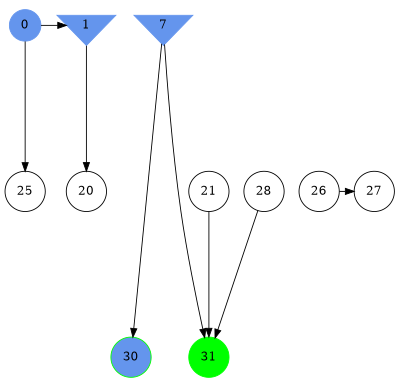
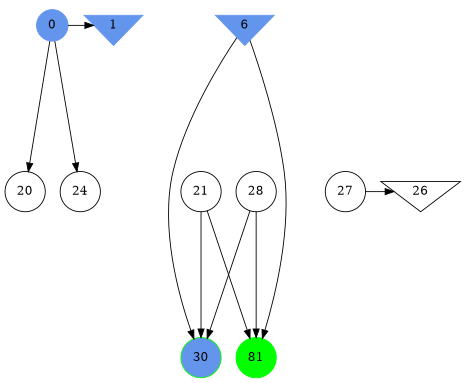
  digraph {
    fontname="DejaVu Serif"
    ranksep=2.0
    node [color=black fontname="DejaVu Serif" shape=circle]
    edge [fontname="DejaVu Serif"]
    0 [color=cornflowerblue style=filled]
    1 [color=cornflowerblue shape=invtriangle style=filled]
-   6 [color=cornflowerblue shape=invtriangle style=filled label=7]
+   6 [color=cornflowerblue shape=invtriangle style=filled]
    20
    21
    n6 [label=28]
-   25
-   26
+   25 [label=24]
+   26 [shape=invtriangle]
    27
    30 [color=green fillcolor=cornflowerblue style=filled]
-   31 [color=green style=filled]
+   31 [color=green style=filled label=81]
    subgraph sub_1 {
      rank=same
      0
      1
      6
    }
    subgraph sub_2 {
      rank=same
      20
      21
      n6
      25
      26
      27
    }
    subgraph sub_3 {
      rank=same
      30
      31
    }
    0 -> 1
-   1 -> 20
+   0 -> 20
    0 -> 25
    6 -> 30
    6 -> 31
+   21 -> 30
    21 -> 31
+   n6 -> 30
    n6 -> 31
-   26 -> 27
+   27 -> 26
  }
